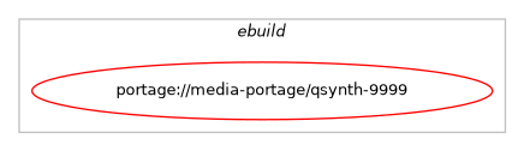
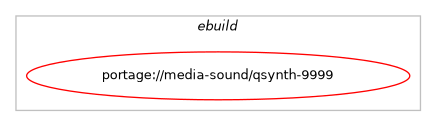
  digraph {
    compound=true
    concentrate=true
    fontname=Helvetica
    fontsize=10
    newrank=true
    rankdir=LR
    ranksep=1.5
-   n1 [color=red fontname=Helvetica fontsize=10 label="portage://media-portage/qsynth-9999" width=4]
+   n1 [color=red fontname=Helvetica fontsize=10 label="portage://media-sound/qsynth-9999" width=4]
    subgraph cluster_1 {
      color=gray
      label=<<i>ebuild</i>>
      n1
    }
    subgraph cluster_2 {
      color=gray
      label=<<i>dependencies</i>>
      subgraph cluster_3 {
        color=gray
        fillcolor="#eeeeee"
        label=<<i>compile</i>>
        style=filled
      }
      subgraph cluster_4 {
        color=gray
        fillcolor="#eeeeee"
        label=<<i>compile and run</i>>
        style=filled
      }
      subgraph cluster_5 {
        color=gray
        fillcolor="#eeeeee"
        label=<<i>run</i>>
        style=filled
      }
    }
    subgraph cluster_6 {
      color=gray
      label=<<i>candidates</i>>
      rank=same
    }
  }
